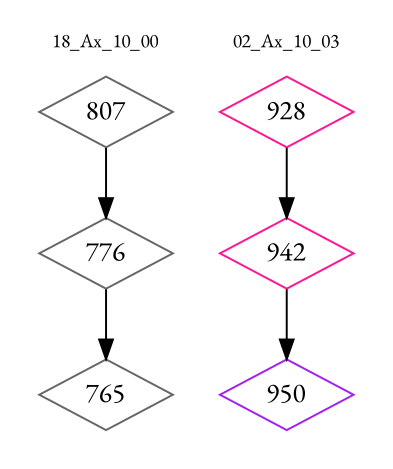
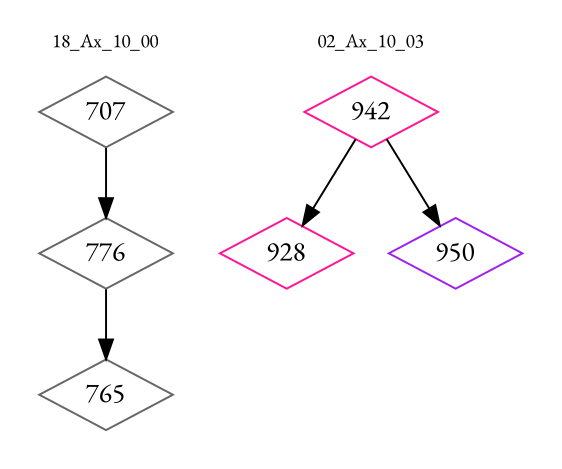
  digraph {
    fontname="EB Garamond"
    node [color=gray40 fontname="EB Garamond" shape=diamond]
    edge [color=black fontname="EB Garamond"]
    n1 [label=776]
    n2 [label=765]
-   n3 [label=807]
+   n3 [label=707]
    n4 [color=deeppink label=942]
    n5 [color=deeppink label=928]
    n6 [color=purple label=950]
    subgraph cluster_1 {
      color=white
      fontsize=10
      label="18_Ax_10_00"
      n1
      n2
      n3
    }
    subgraph cluster_2 {
      color=white
      fontsize=10
      label="02_Ax_10_03"
      n4
      n5
      n6
    }
    n1 -> n2
    n3 -> n1
-   n5 -> n4
+   n4 -> n5
    n4 -> n6
  }
